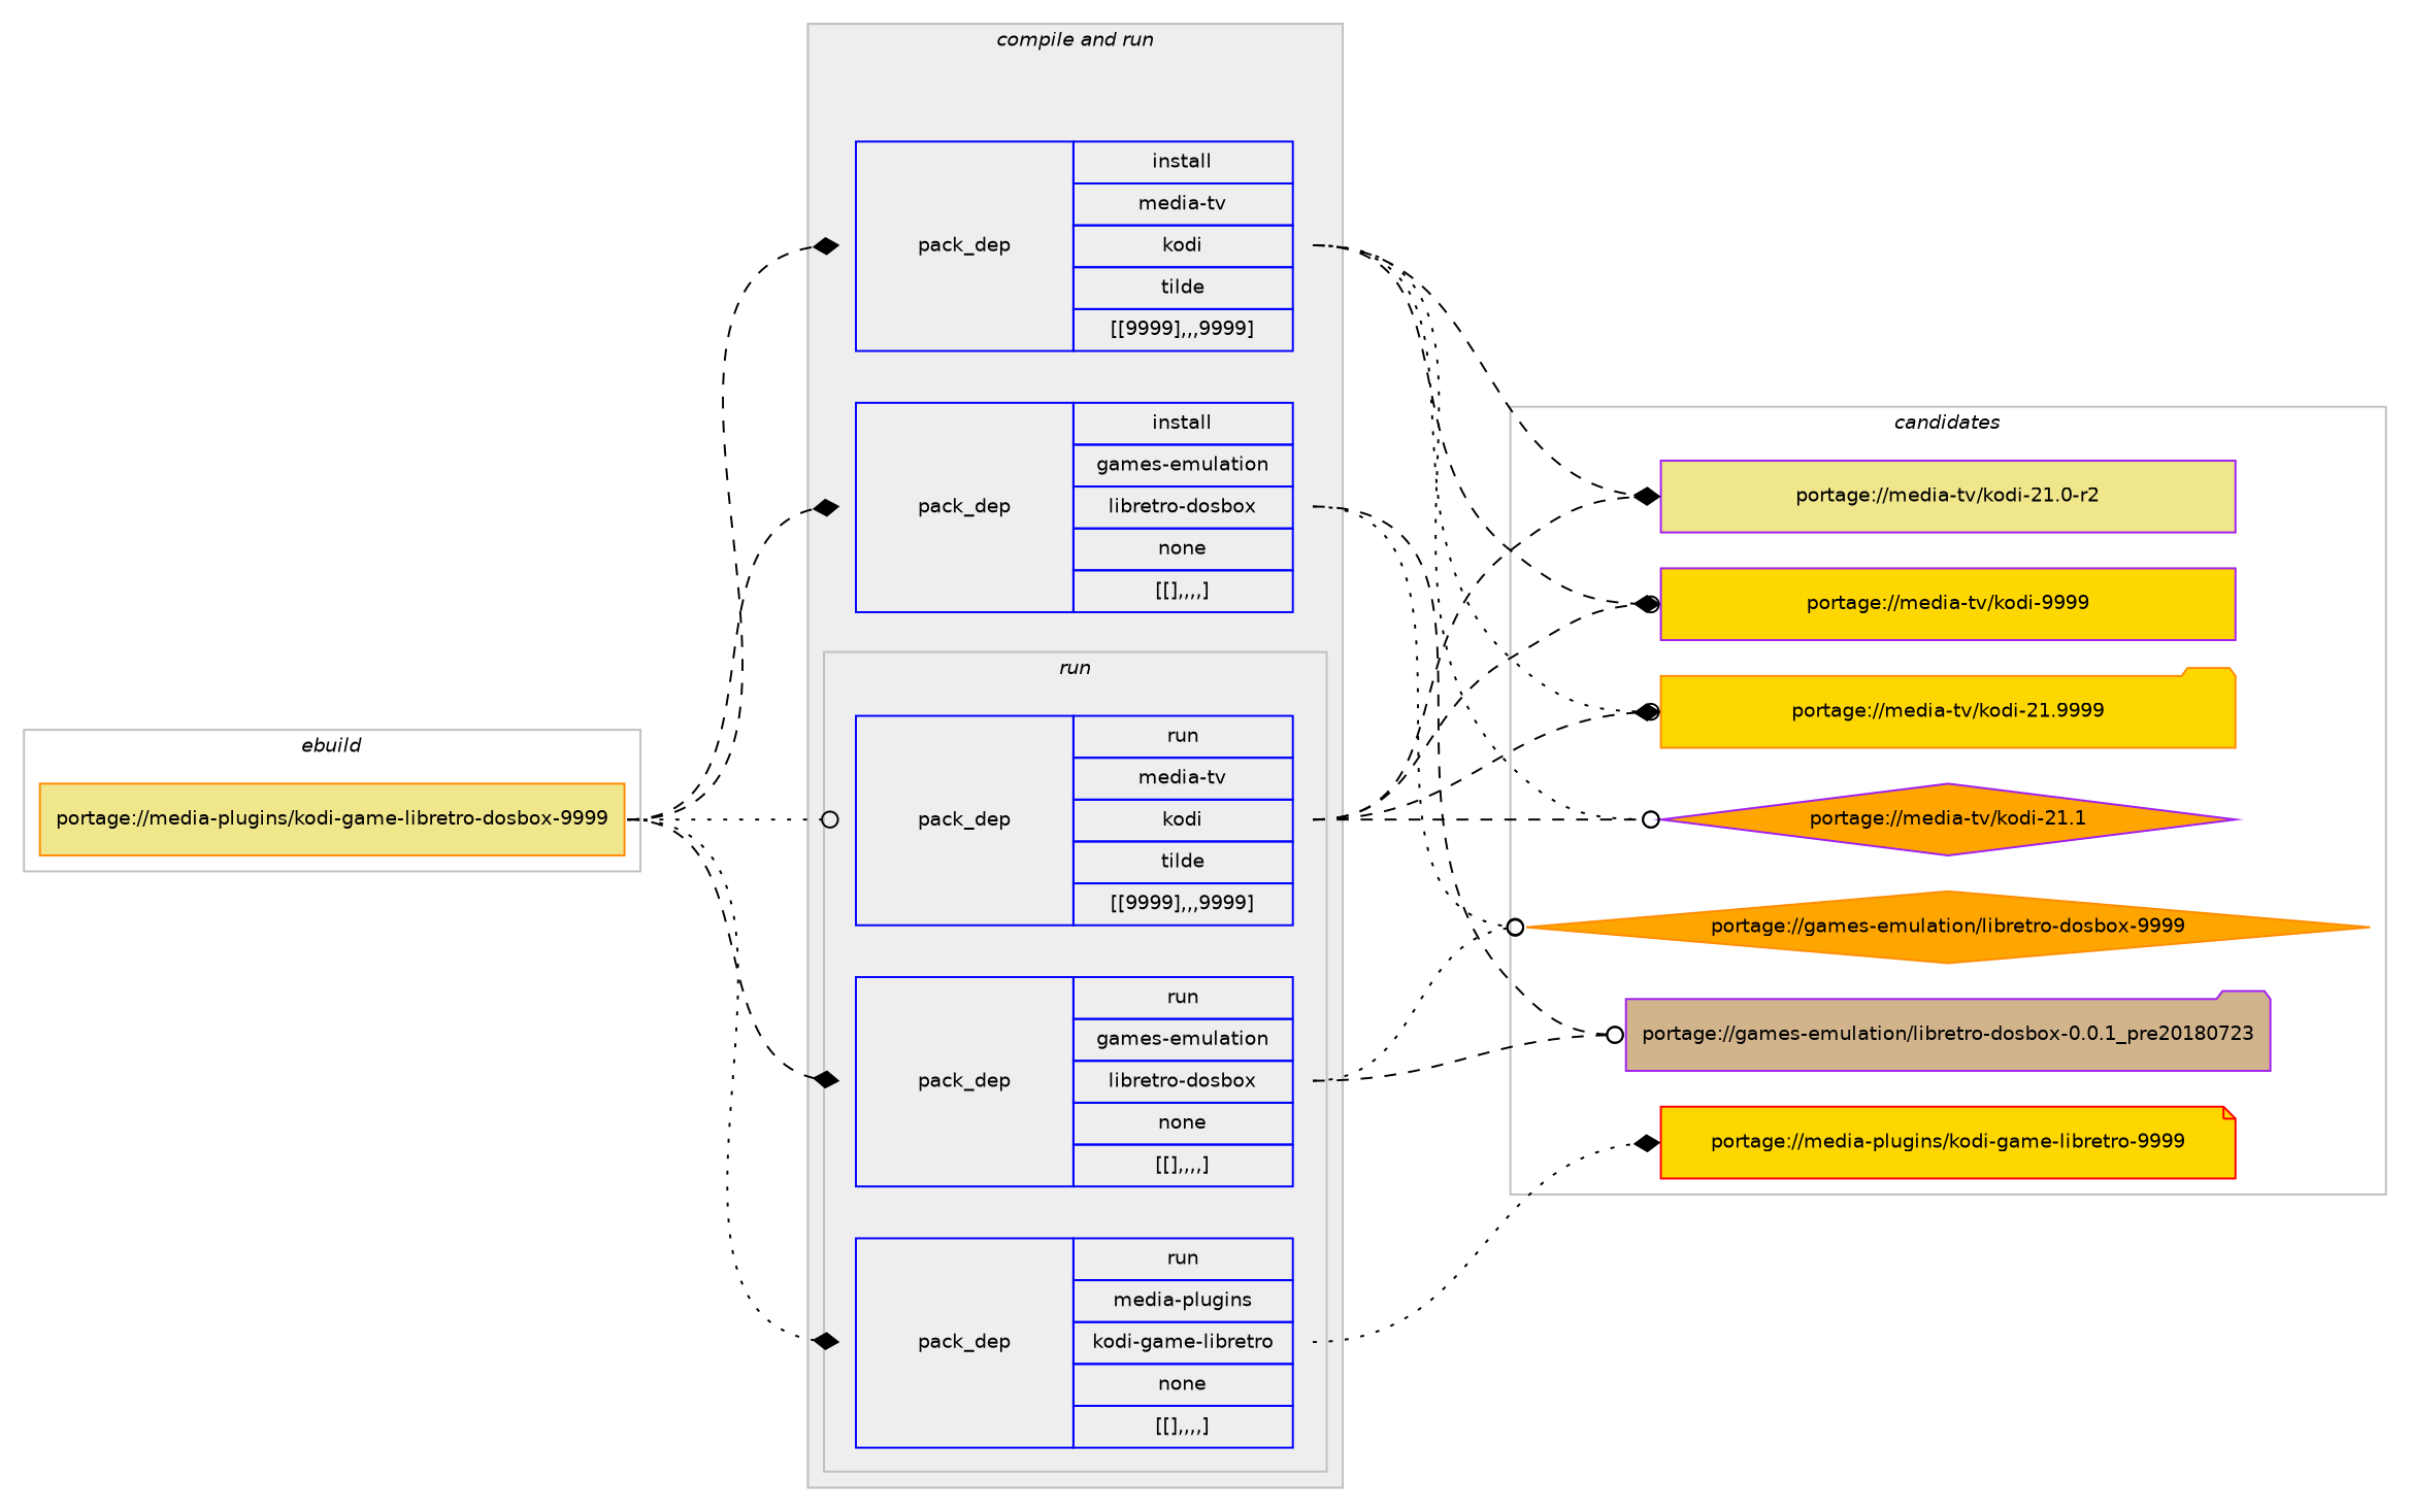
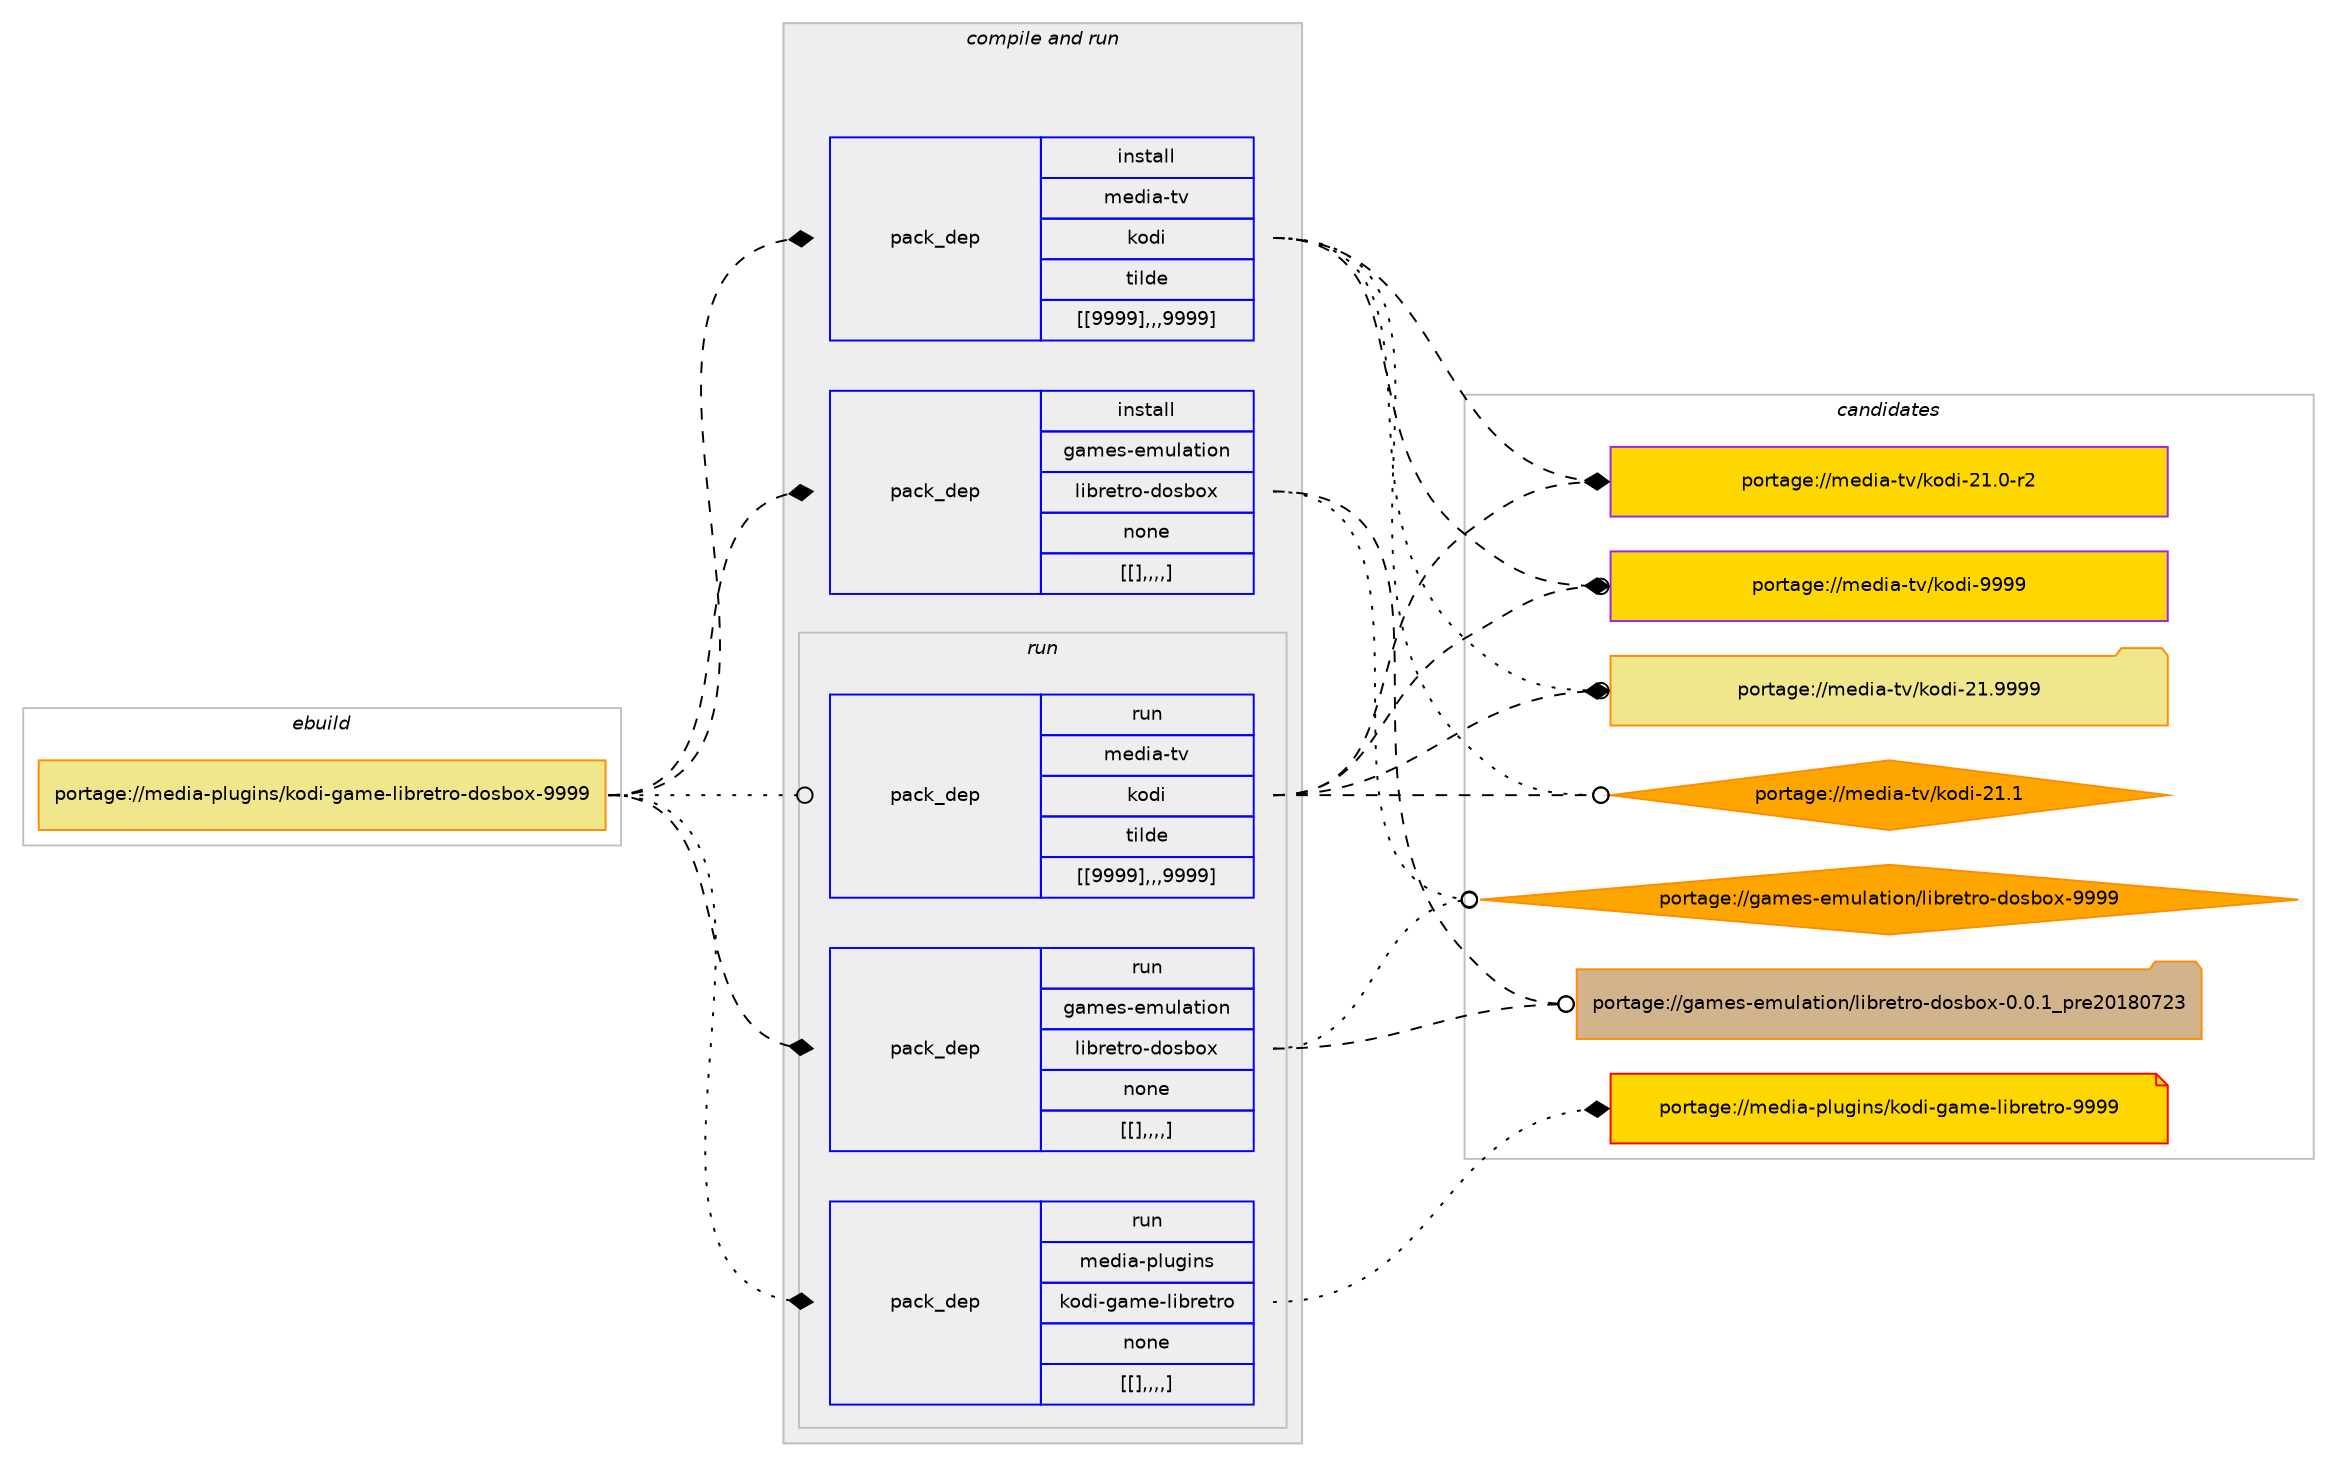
  digraph {
    compound=true
    concentrate=true
    fontname=Helvetica
    fontsize=10
    newrank=true
    rankdir=LR
    ranksep=1.5
    node [color=blue fontname=Helvetica fontsize=10 shape=none style=filled]
    edge [arrowhead=diamond headport=w style=dashed tailport=e weight=100]
    n1 [color=darkorange fillcolor=khaki label="portage://media-plugins/kodi-game-libretro-dosbox-9999" shape=box width=4]
    n2 [label=<<TABLE BORDER="0" CELLBORDER="1" CELLSPACING="0" CELLPADDING="4" WIDTH="220"><TR><TD ROWSPAN="6" CELLPADDING="30">pack_dep</TD></TR><TR><TD WIDTH="110">install</TD></TR><TR><TD>games-emulation</TD></TR><TR><TD>libretro-dosbox</TD></TR><TR><TD>none</TD></TR><TR><TD>[[],,,,]</TD></TR></TABLE>> style=""]
    n3 [label=<<TABLE BORDER="0" CELLBORDER="1" CELLSPACING="0" CELLPADDING="4" WIDTH="220"><TR><TD ROWSPAN="6" CELLPADDING="30">pack_dep</TD></TR><TR><TD WIDTH="110">install</TD></TR><TR><TD>media-tv</TD></TR><TR><TD>kodi</TD></TR><TR><TD>tilde</TD></TR><TR><TD>[[9999],,,9999]</TD></TR></TABLE>> style=""]
    n4 [label=<<TABLE BORDER="0" CELLBORDER="1" CELLSPACING="0" CELLPADDING="4" WIDTH="220"><TR><TD ROWSPAN="6" CELLPADDING="30">pack_dep</TD></TR><TR><TD WIDTH="110">run</TD></TR><TR><TD>games-emulation</TD></TR><TR><TD>libretro-dosbox</TD></TR><TR><TD>none</TD></TR><TR><TD>[[],,,,]</TD></TR></TABLE>> style=""]
    n5 [label=<<TABLE BORDER="0" CELLBORDER="1" CELLSPACING="0" CELLPADDING="4" WIDTH="220"><TR><TD ROWSPAN="6" CELLPADDING="30">pack_dep</TD></TR><TR><TD WIDTH="110">run</TD></TR><TR><TD>media-plugins</TD></TR><TR><TD>kodi-game-libretro</TD></TR><TR><TD>none</TD></TR><TR><TD>[[],,,,]</TD></TR></TABLE>> style=""]
    n6 [label=<<TABLE BORDER="0" CELLBORDER="1" CELLSPACING="0" CELLPADDING="4" WIDTH="220"><TR><TD ROWSPAN="6" CELLPADDING="30">pack_dep</TD></TR><TR><TD WIDTH="110">run</TD></TR><TR><TD>media-tv</TD></TR><TR><TD>kodi</TD></TR><TR><TD>tilde</TD></TR><TR><TD>[[9999],,,9999]</TD></TR></TABLE>> style=""]
    n7 [color=darkorange fillcolor=orange label="portage://games-emulation/libretro-dosbox-9999" shape=diamond width=4]
-   n8 [color=purple fillcolor=tan label="portage://games-emulation/libretro-dosbox-0.0.1_pre20180723" shape=folder width=4]
+   n8 [color=darkorange fillcolor=tan label="portage://games-emulation/libretro-dosbox-0.0.1_pre20180723" shape=folder width=4]
    n9 [color=purple fillcolor=gold label="portage://media-tv/kodi-9999" shape=box width=4]
-   n10 [color=darkorange fillcolor=gold label="portage://media-tv/kodi-21.9999" shape=folder width=4]
-   n11 [color=purple fillcolor=orange label="portage://media-tv/kodi-21.1" shape=diamond width=4]
-   n12 [color=purple fillcolor=khaki label="portage://media-tv/kodi-21.0-r2" shape=box width=4]
+   n10 [color=darkorange fillcolor=khaki label="portage://media-tv/kodi-21.9999" shape=folder width=4]
+   n11 [color=darkorange fillcolor=orange label="portage://media-tv/kodi-21.1" shape=diamond width=4]
+   n12 [color=purple fillcolor=gold label="portage://media-tv/kodi-21.0-r2" shape=box width=4]
    n13 [color=red fillcolor=gold label="portage://media-plugins/kodi-game-libretro-9999" shape=note width=4]
    subgraph cluster_1 {
      color=gray
      label=<<i>dependencies</i>>
      subgraph cluster_2 {
        color=gray
        fillcolor="#eeeeee"
        label=<<i>compile</i>>
        style=filled
        subgraph sub_3 {
          color=gray
          fillcolor="#eeeeee"
          label=<<i>compile</i>>
          style=filled
          n2
        }
        subgraph sub_4 {
          color=gray
          fillcolor="#eeeeee"
          label=<<i>compile</i>>
          style=filled
          n3
        }
      }
      subgraph cluster_5 {
        color=gray
        fillcolor="#eeeeee"
        label=<<i>compile and run</i>>
        style=filled
      }
      subgraph cluster_6 {
        color=gray
        fillcolor="#eeeeee"
        label=<<i>run</i>>
        style=filled
        subgraph sub_7 {
          color=gray
          fillcolor="#eeeeee"
          label=<<i>run</i>>
          style=filled
          n4
        }
        subgraph sub_8 {
          color=gray
          fillcolor="#eeeeee"
          label=<<i>run</i>>
          style=filled
          n5
        }
        subgraph sub_9 {
          color=gray
          fillcolor="#eeeeee"
          label=<<i>run</i>>
          style=filled
          n6
        }
      }
    }
    subgraph cluster_10 {
      color=gray
      label=<<i>ebuild</i>>
      n1
    }
    subgraph cluster_11 {
      color=gray
      label=<<i>candidates</i>>
      rank=same
      subgraph sub_12 {
        color=black
        label=<<i>candidates</i>>
        nodesep=1
        rank=same
        n7
        n8
      }
      subgraph sub_13 {
        color=black
        label=<<i>candidates</i>>
        nodesep=1
        rank=same
        n7
        n8
      }
      subgraph sub_14 {
        color=black
        label=<<i>candidates</i>>
        nodesep=1
        rank=same
        n9
        n10
        n11
        n12
      }
      subgraph sub_15 {
        color=black
        label=<<i>candidates</i>>
        nodesep=1
        rank=same
        n13
      }
      subgraph sub_16 {
        color=black
        label=<<i>candidates</i>>
        nodesep=1
        rank=same
        n9
        n10
        n11
        n12
      }
    }
    n1 -> n2 [weight=20]
    n1 -> n3 [weight=20]
    n1 -> n4 [weight=20]
    n1 -> n5 [style=dotted weight=20]
    n1 -> n6 [arrowhead=odot style=dotted weight=20]
    n2 -> n7 [arrowhead=odot style=dotted]
    n2 -> n8 [arrowhead=odot]
    n3 -> n9
    n3 -> n10 [arrowhead=odot style=dotted]
    n3 -> n11 [arrowhead=odot style=dotted]
    n3 -> n12
    n4 -> n7 [arrowhead=odot style=dotted]
    n4 -> n8 [arrowhead=odot]
    n5 -> n13 [style=dotted]
    n6 -> n9 [arrowhead=odot]
    n6 -> n10
    n6 -> n11 [arrowhead=odot]
    n6 -> n12
  }
